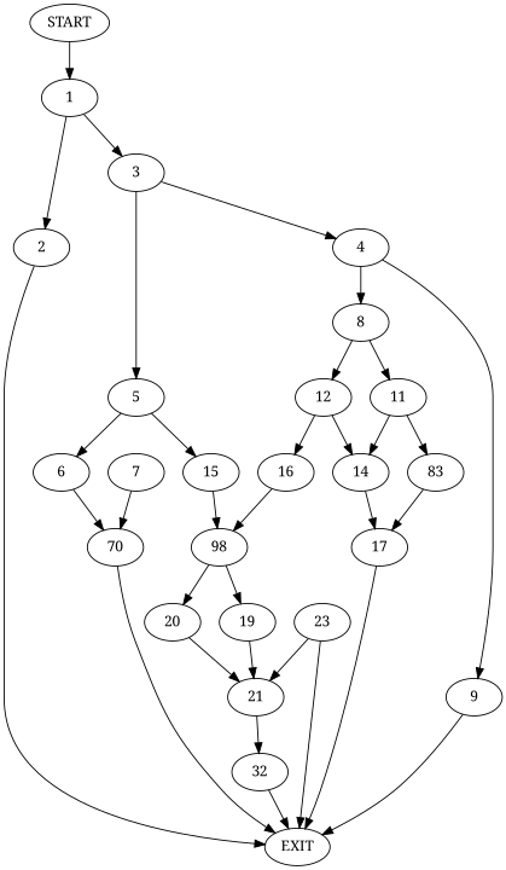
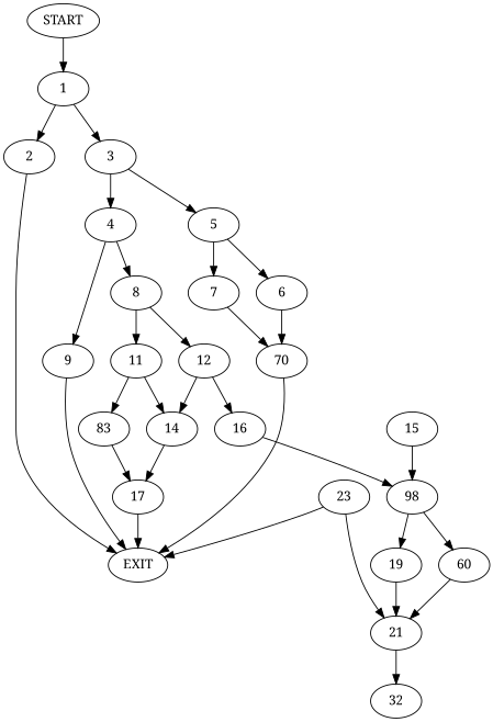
  digraph {
    fontname="Noto Serif"
    node [fontname="Noto Serif"]
    edge [fontname="Noto Serif"]
    n1 [label=START]
    1
    2
    3
    n5 [label=EXIT]
    4
    5
    8
    9
    6
    7
    11
    12
    n14 [label=70]
    n15 [label=83]
    14
    16
    17
    n19 [label=98]
    15
    19
-   20
+   20 [label=60]
    21
    n24 [label=32]
    23
    n1 -> 1
    1 -> 2
    1 -> 3
    2 -> n5
    3 -> 4
    3 -> 5
    4 -> 8
    4 -> 9
    5 -> 6
-   5 -> 15
+   5 -> 7
    8 -> 11
    8 -> 12
    9 -> n5
    6 -> n14
    7 -> n14
    11 -> n15
    11 -> 14
    12 -> 14
    12 -> 16
    n14 -> n5
    n15 -> 17
    14 -> 17
    16 -> n19
    17 -> n5
    n19 -> 19
    n19 -> 20
    15 -> n19
    19 -> 21
    20 -> 21
    21 -> n24
-   n24 -> n5
    23 -> n5
    23 -> 21
  }
